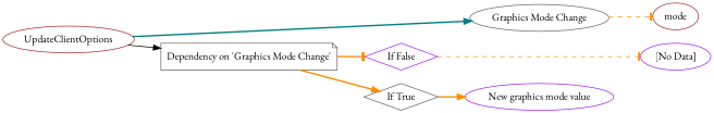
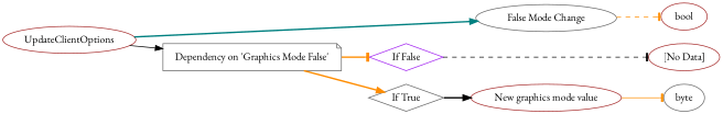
  digraph {
    fontname="EB Garamond"
    rankdir=LR
    node [color=gray40 fontname="EB Garamond"]
    edge [arrowhead=normal color=darkorange fontname="EB Garamond" style=bold]
-   n1 [color=brown label=mode]
-   n2 [color=purple label="[No Data]"]
+   n1 [color=brown label=bool]
+   n2 [color=brown label="[No Data]"]
+   n3 [label=byte]
    n4 [color=brown label=UpdateClientOptions]
-   n5 [label="Graphics Mode Change"]
-   n6 [label="Dependency on 'Graphics Mode Change'" shape=note]
+   n5 [label="False Mode Change"]
+   n6 [label="Dependency on 'Graphics Mode False'" shape=note]
    n7 [color=purple label="If False" shape=diamond]
    n8 [label="If True" shape=diamond]
-   n9 [color=purple label="New graphics mode value"]
+   n9 [color=brown label="New graphics mode value"]
    subgraph sub_1 {
      rank=max
      n1
      n2
+     n3
    }
    n4 -> n5 [color=teal]
    n4 -> n6 [color=black style=solid]
    n5 -> n1 [arrowhead=tee style=dashed]
    n6 -> n7 [arrowhead=tee]
    n6 -> n8
-   n7 -> n2 [arrowhead=tee style=dashed]
-   n8 -> n9
+   n7 -> n2 [arrowhead=tee color=black style=dashed]
+   n8 -> n9 [color=black]
+   n9 -> n3 [arrowhead=tee style=solid]
  }
